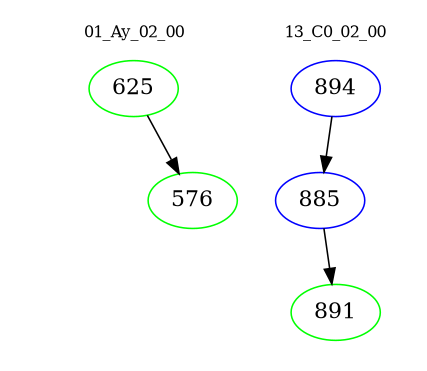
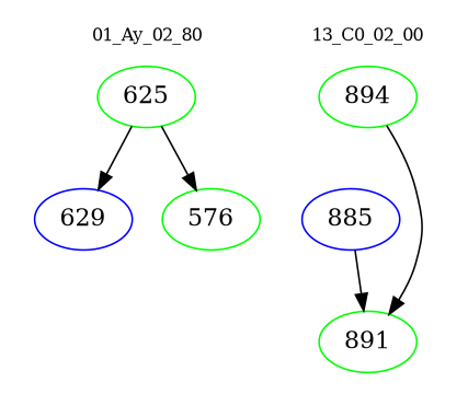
  digraph {
    node [color=green]
    edge [color=black]
    n1 [label=625]
+   n2 [color=blue label=629]
    n3 [label=576]
-   n4 [color=blue label=894]
+   n4 [label=894]
    n5 [color=blue label=885]
    n6 [label=891]
    subgraph cluster_1 {
      color=white
      fontsize=10
-     label="01_Ay_02_00"
+     label="01_Ay_02_80"
      n1
+     n2
      n3
    }
    subgraph cluster_2 {
      color=white
      fontsize=10
      label="13_C0_02_00"
      n4
      n5
      n6
    }
+   n1 -> n2
    n1 -> n3
-   n4 -> n5
+   n4 -> n6
    n5 -> n6
  }
